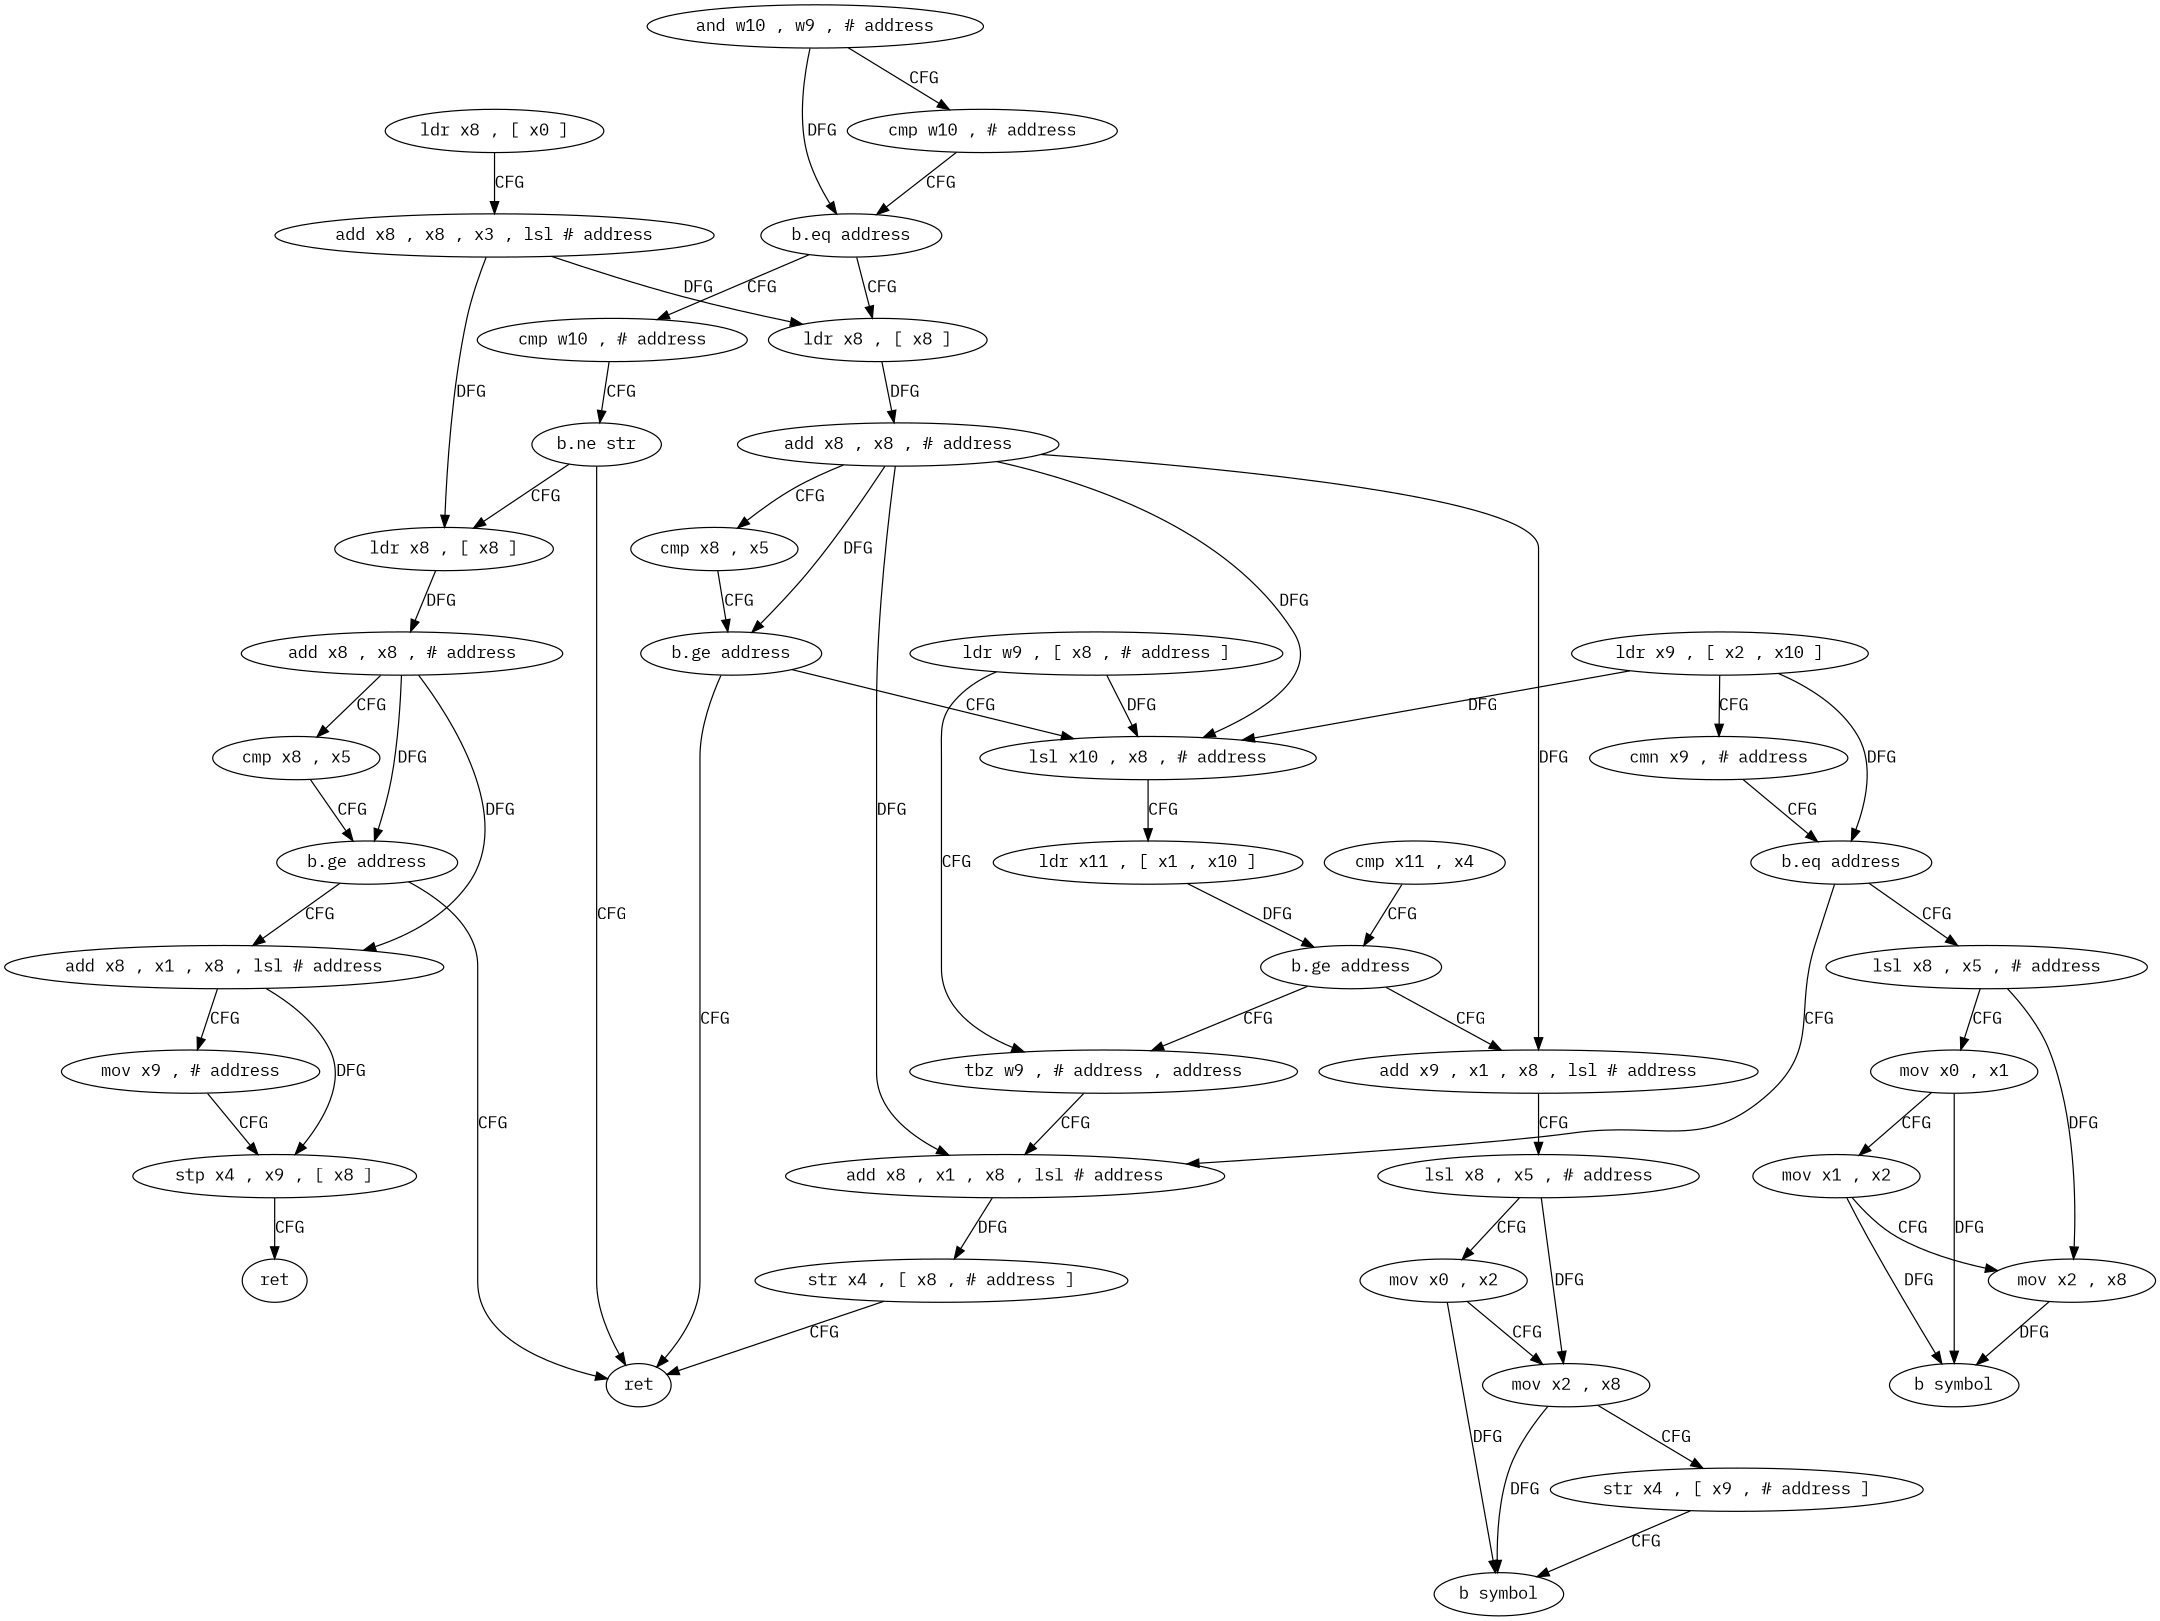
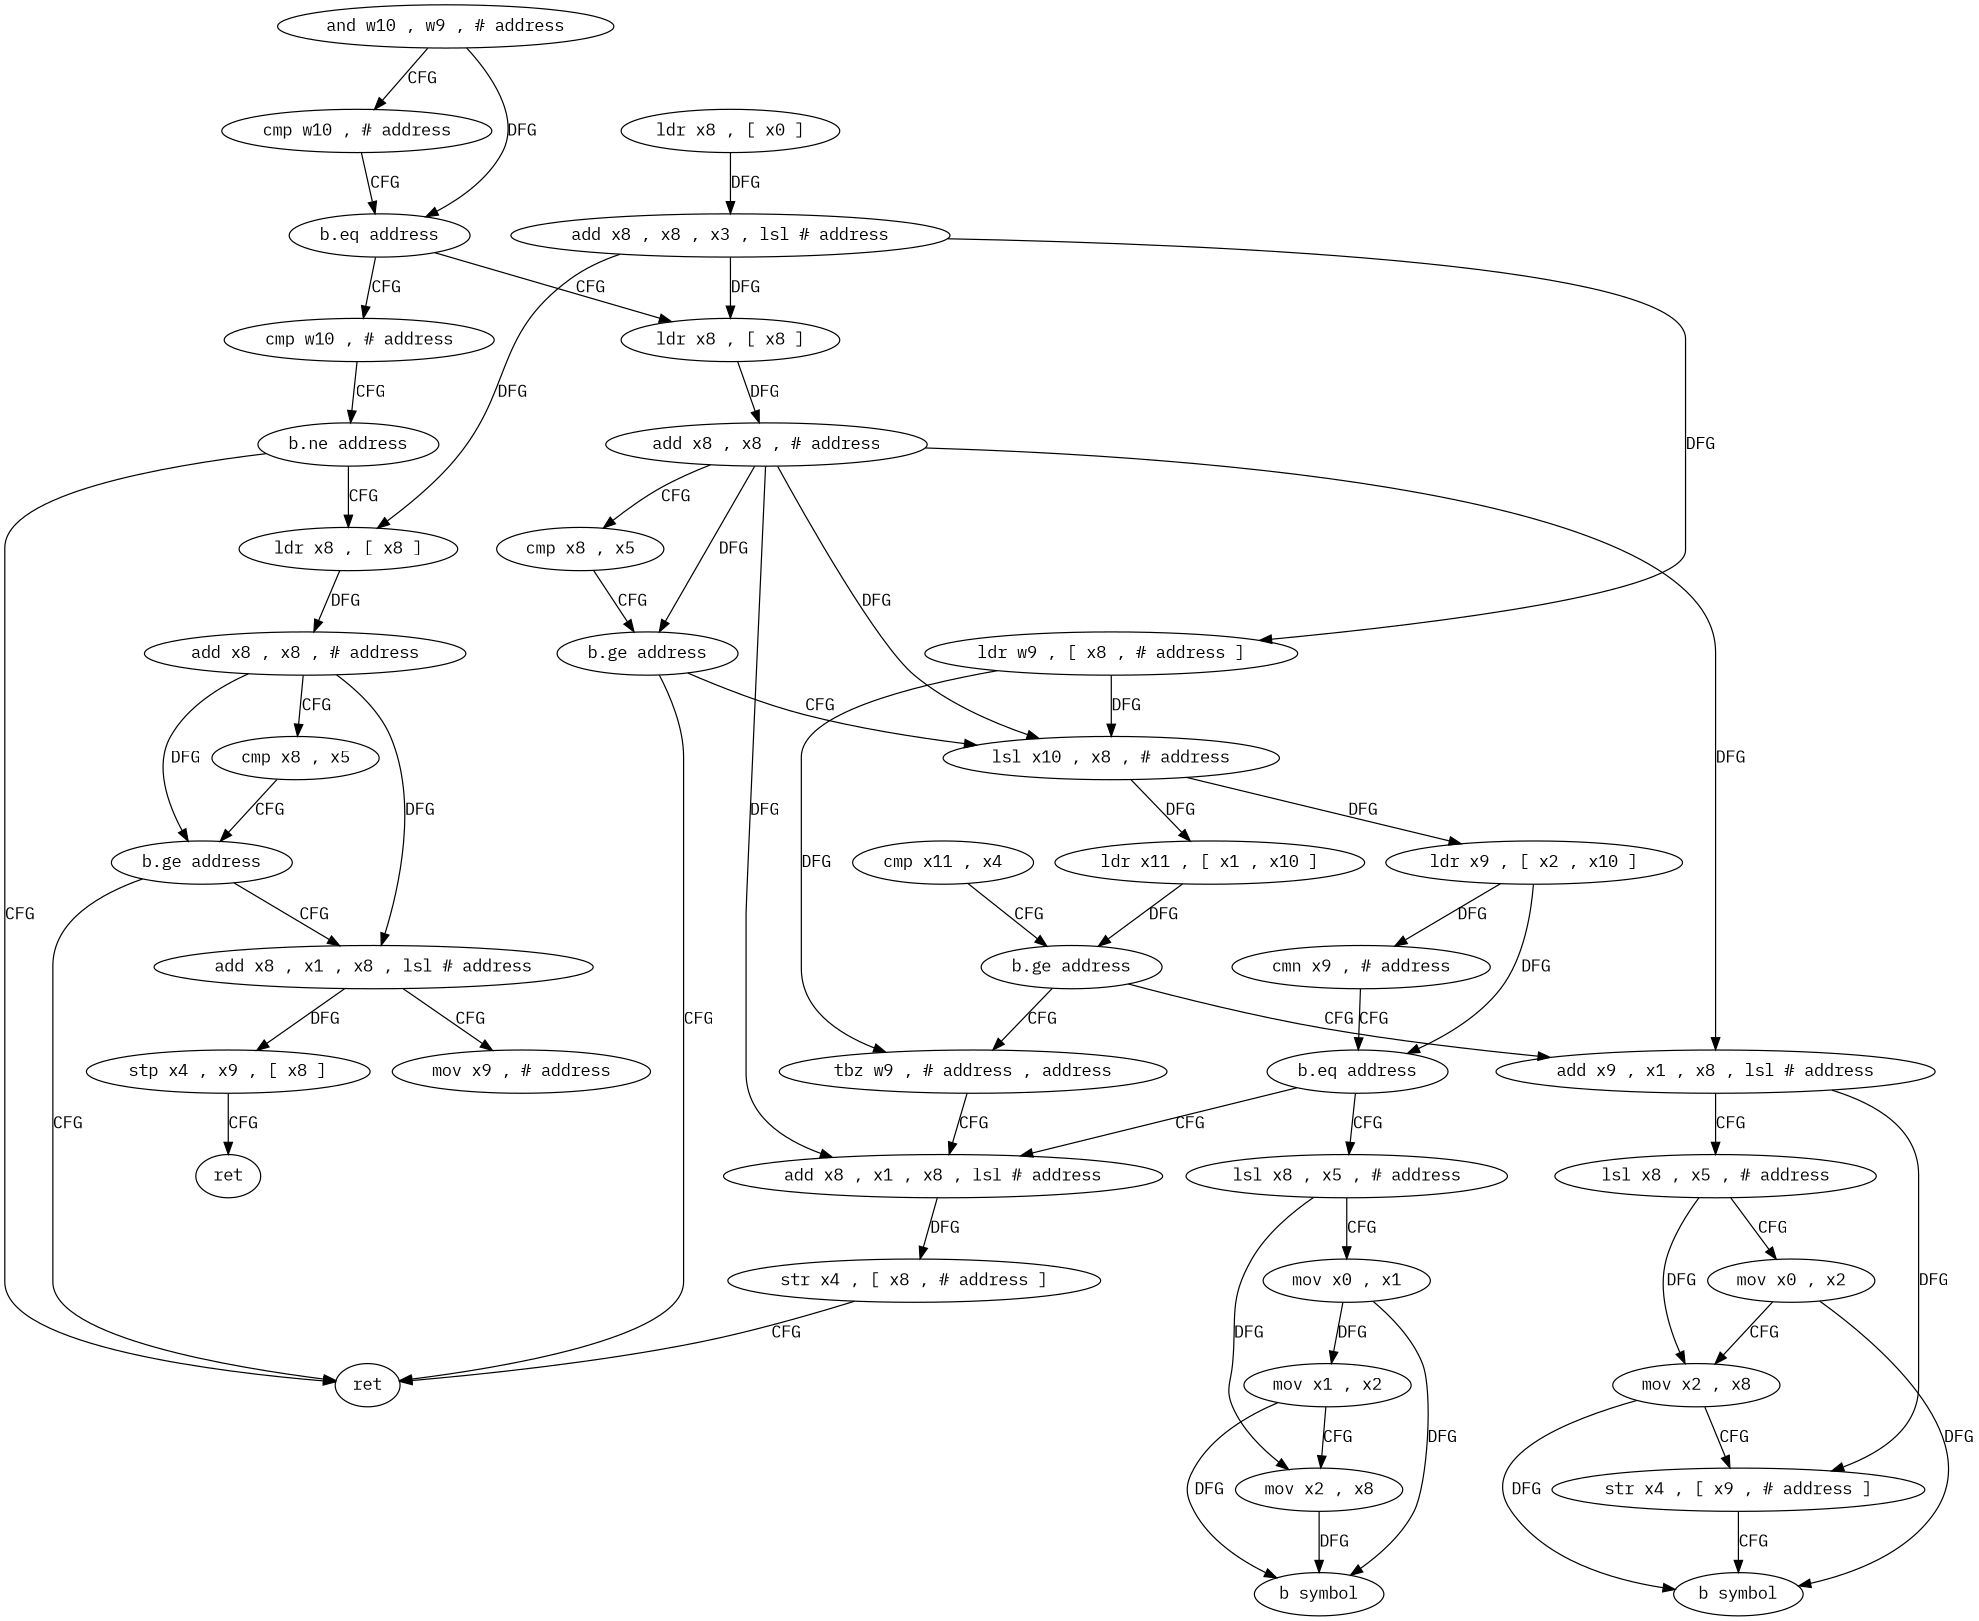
  digraph {
    fontname="IBM Plex Mono"
    node [fontname="IBM Plex Mono"]
    edge [fontname="IBM Plex Mono"]
    n1 [label="ldr x8 , [ x0 ]"]
    n2 [label="add x8 , x8 , x3 , lsl # address"]
    n3 [label="ldr w9 , [ x8 , # address ]"]
    n4 [label="ldr x8 , [ x8 ]"]
    n5 [label="ldr x8 , [ x8 ]"]
    n6 [label="tbz w9 , # address , address"]
    n7 [label="lsl x10 , x8 , # address"]
    n8 [label="add x8 , x8 , # address"]
    n9 [label="add x8 , x8 , # address"]
    n10 [label="and w10 , w9 , # address"]
    n11 [label="cmp w10 , # address"]
    n12 [label="b.eq address"]
    n13 [label="add x8 , x1 , x8 , lsl # address"]
    n14 [label="cmp w10 , # address"]
-   n15 [label="b.ne str"]
+   n15 [label="b.ne address"]
    n16 [label=ret]
    n17 [label="cmp x8 , x5"]
    n18 [label="b.ge address"]
    n19 [label="add x9 , x1 , x8 , lsl # address"]
    n20 [label="ldr x11 , [ x1 , x10 ]"]
    n21 [label="ldr x9 , [ x2 , x10 ]"]
    n22 [label="lsl x8 , x5 , # address"]
    n23 [label="str x4 , [ x9 , # address ]"]
    n24 [label="str x4 , [ x8 , # address ]"]
    n25 [label="b.ge address"]
    n26 [label="cmn x9 , # address"]
    n27 [label="b.eq address"]
    n28 [label="cmp x8 , x5"]
    n29 [label="b.ge address"]
    n30 [label="add x8 , x1 , x8 , lsl # address"]
    n31 [label="cmp x11 , x4"]
    n32 [label="mov x0 , x2"]
    n33 [label="mov x2 , x8"]
    n34 [label="b symbol"]
    n35 [label="mov x9 , # address"]
    n36 [label="stp x4 , x9 , [ x8 ]"]
    n37 [label=ret]
    n38 [label="lsl x8 , x5 , # address"]
    n39 [label="mov x0 , x1"]
    n40 [label="mov x2 , x8"]
    n41 [label="mov x1 , x2"]
    n42 [label="b symbol"]
-   n1 -> n2 [label=CFG]
+   n1 -> n2 [label=DFG]
+   n2 -> n3 [label=DFG]
    n2 -> n4 [label=DFG]
    n2 -> n5 [label=DFG]
-   n3 -> n6 [label=CFG]
+   n3 -> n6 [label=DFG]
    n3 -> n7 [label=DFG]
    n4 -> n8 [label=DFG]
    n5 -> n9 [label=DFG]
    n6 -> n13 [label=CFG]
-   n7 -> n20 [label=CFG]
-   n21 -> n7 [label=DFG]
+   n7 -> n20 [label=DFG]
+   n7 -> n21 [label=DFG]
    n8 -> n7 [label=DFG]
    n8 -> n13 [label=DFG]
    n8 -> n17 [label=CFG]
    n8 -> n18 [label=DFG]
    n8 -> n19 [label=DFG]
    n9 -> n28 [label=CFG]
    n9 -> n29 [label=DFG]
    n9 -> n30 [label=DFG]
    n10 -> n11 [label=CFG]
    n10 -> n12 [label=DFG]
    n11 -> n12 [label=CFG]
    n12 -> n4 [label=CFG]
    n12 -> n14 [label=CFG]
    n13 -> n24 [label=DFG]
    n14 -> n15 [label=CFG]
    n15 -> n5 [label=CFG]
    n15 -> n16 [label=CFG]
    n17 -> n18 [label=CFG]
    n18 -> n7 [label=CFG]
    n18 -> n16 [label=CFG]
    n19 -> n22 [label=CFG]
+   n19 -> n23 [label=DFG]
    n20 -> n25 [label=DFG]
-   n21 -> n26 [label=CFG]
+   n21 -> n26 [label=DFG]
    n21 -> n27 [label=DFG]
    n22 -> n32 [label=CFG]
    n22 -> n33 [label=DFG]
    n23 -> n34 [label=CFG]
    n24 -> n16 [label=CFG]
    n25 -> n6 [label=CFG]
    n25 -> n19 [label=CFG]
    n26 -> n27 [label=CFG]
    n27 -> n13 [label=CFG]
    n27 -> n38 [label=CFG]
    n28 -> n29 [label=CFG]
    n29 -> n16 [label=CFG]
    n29 -> n30 [label=CFG]
    n30 -> n35 [label=CFG]
    n30 -> n36 [label=DFG]
    n31 -> n25 [label=CFG]
    n32 -> n33 [label=CFG]
    n32 -> n34 [label=DFG]
    n33 -> n23 [label=CFG]
    n33 -> n34 [label=DFG]
-   n35 -> n36 [label=CFG]
    n36 -> n37 [label=CFG]
    n38 -> n39 [label=CFG]
    n38 -> n40 [label=DFG]
-   n39 -> n41 [label=CFG]
+   n39 -> n41 [label=DFG]
    n39 -> n42 [label=DFG]
    n40 -> n42 [label=DFG]
    n41 -> n40 [label=CFG]
    n41 -> n42 [label=DFG]
  }
